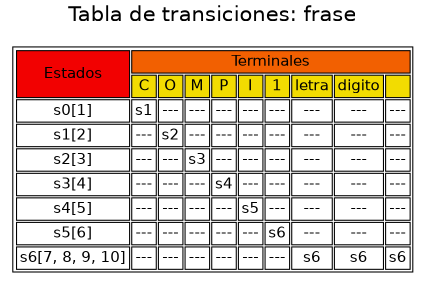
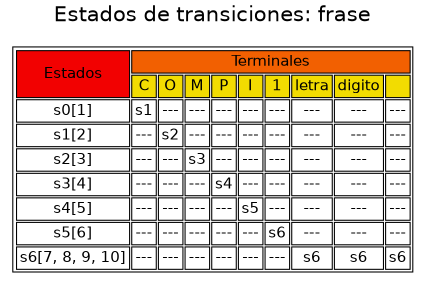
  digraph {
    newrank=true
    nodesep=0.3
    ranksep=0.2
    splines=false
    node [fontname=Helvetica]
    n1 [label=<  <table>  <tr>  <td rowspan="2" bgcolor="#F20101" >Estados</td>  <td colspan="9" bgcolor="#F26001" >Terminales</td>  </tr>  <tr>  <td bgcolor="#F2DC01">C</td>  <td bgcolor="#F2DC01">O</td>  <td bgcolor="#F2DC01">M</td>  <td bgcolor="#F2DC01">P</td>  <td bgcolor="#F2DC01">I</td>  <td bgcolor="#F2DC01">1</td>  <td bgcolor="#F2DC01">letra</td>  <td bgcolor="#F2DC01">digito</td>  <td bgcolor="#F2DC01"> </td>  </tr>  <tr> <td>s0[1]</td> <td>s1</td> <td>---</td> <td>---</td> <td>---</td> <td>---</td> <td>---</td> <td>---</td> <td>---</td> <td>---</td> </tr> <tr> <td>s1[2]</td> <td>---</td> <td>s2</td> <td>---</td> <td>---</td> <td>---</td> <td>---</td> <td>---</td> <td>---</td> <td>---</td> </tr> <tr> <td>s2[3]</td> <td>---</td> <td>---</td> <td>s3</td> <td>---</td> <td>---</td> <td>---</td> <td>---</td> <td>---</td> <td>---</td> </tr> <tr> <td>s3[4]</td> <td>---</td> <td>---</td> <td>---</td> <td>s4</td> <td>---</td> <td>---</td> <td>---</td> <td>---</td> <td>---</td> </tr> <tr> <td>s4[5]</td> <td>---</td> <td>---</td> <td>---</td> <td>---</td> <td>s5</td> <td>---</td> <td>---</td> <td>---</td> <td>---</td> </tr> <tr> <td>s5[6]</td> <td>---</td> <td>---</td> <td>---</td> <td>---</td> <td>---</td> <td>s6</td> <td>---</td> <td>---</td> <td>---</td> </tr> <tr> <td>s6[7, 8, 9, 10]</td> <td>---</td> <td>---</td> <td>---</td> <td>---</td> <td>---</td> <td>---</td> <td>s6</td> <td>s6</td> <td>s6</td> </tr> </table>> shape=none]
-   n2 [fontsize=20 label="Tabla de transiciones: frase" shape=plain]
+   n2 [fontsize=20 label="Estados de transiciones: frase" shape=plain]
    n2 -> n1 [style=invis]
  }
